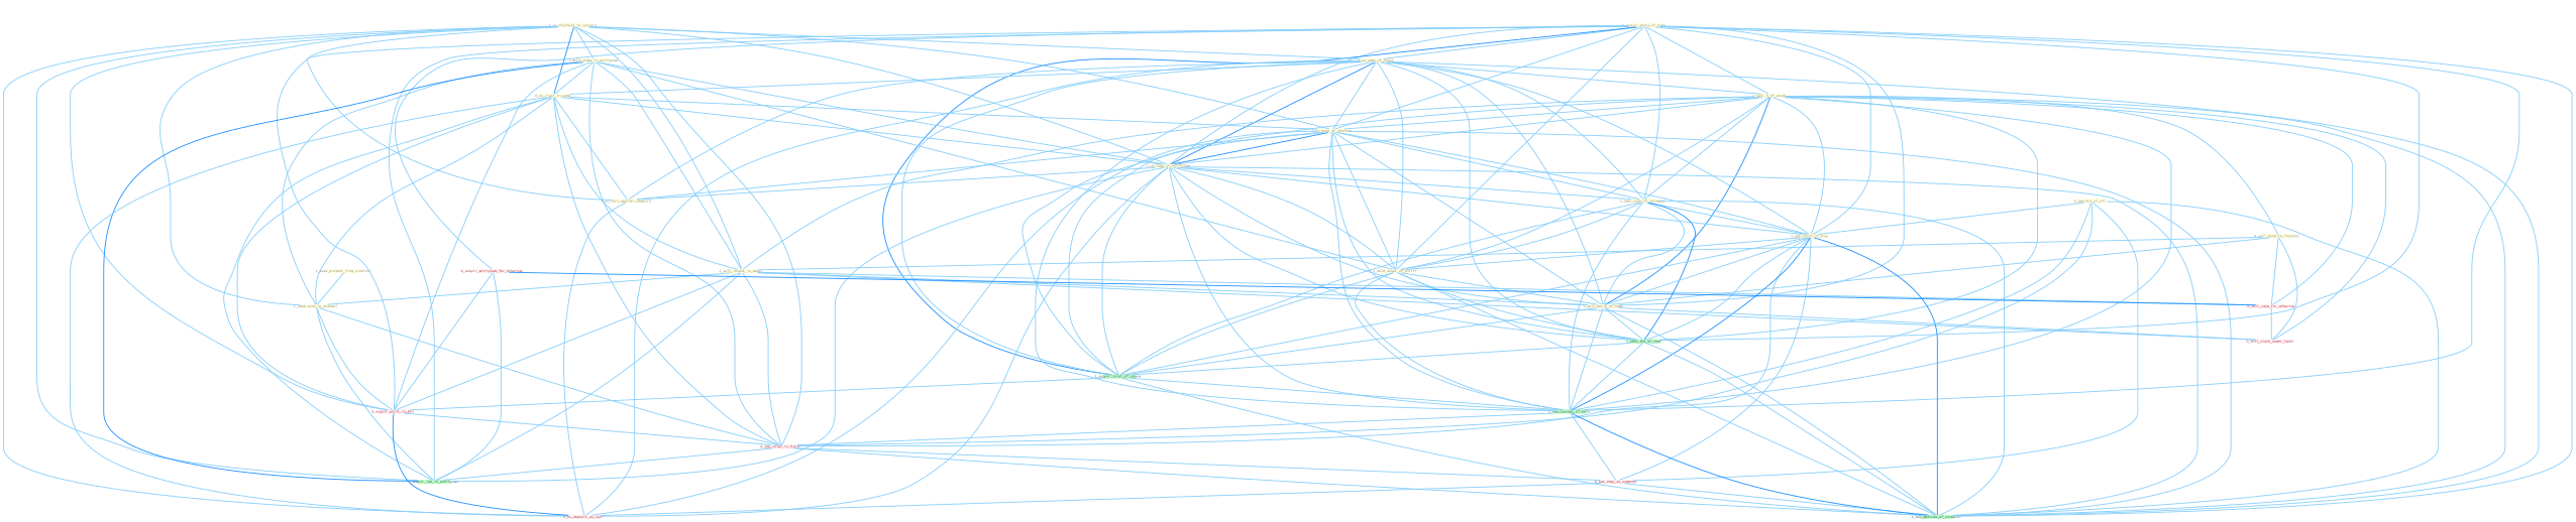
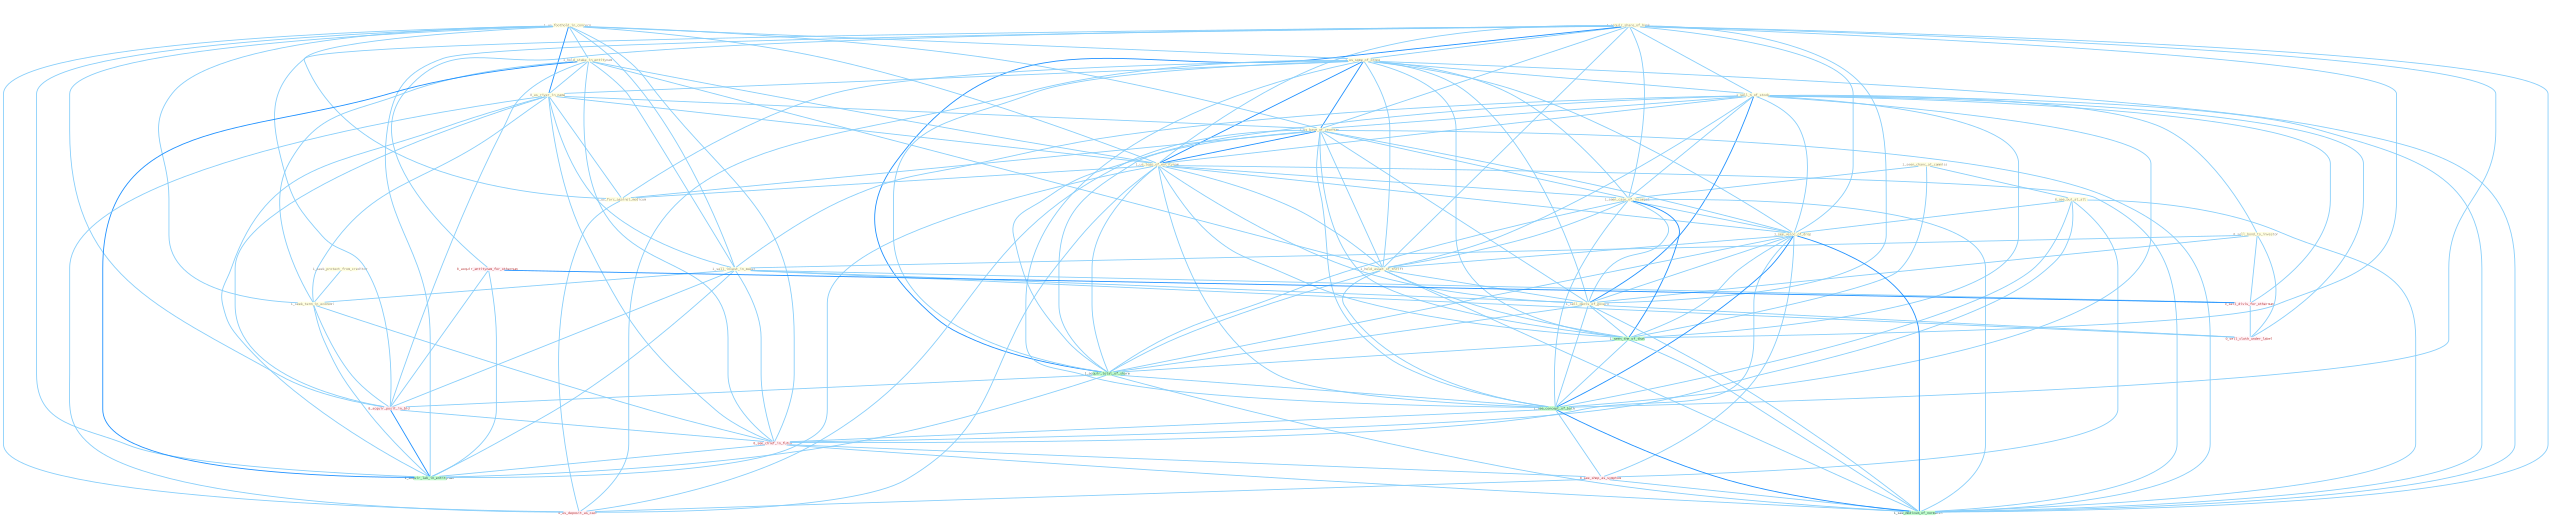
  graph {
    fontname="Source Code Pro"
    node [color="#ffffe0" fixedsize=true fontcolor="#8b7d6b" fontname="Source Code Pro" fontsize=4 shape=polygon style=filled]
    edge [color="#87cefa" fontname="Source Code Pro" w=1]
+   "1_seen_chanc_at_commiss " [height=.06 width=.5]
    "1_acquir_share_of_bank " [height=.06 width=.5]
    "1_us_foothold_in_concern " [height=.06 width=.5]
    "1_us_some_of_proce " [height=.06 width=.5]
    "1_sell_%_of_stock " [height=.06 width=.5]
    "1_hold_stake_in_entitynam " [height=.06 width=.5]
    "0_see_bui_at_all " [height=.06 width=.5]
    "0_us_river_in_name " [height=.06 width=.5]
    "1_us_base_of_yearnum " [height=.06 width=.5]
    "0_sell_bond_to_investor " [height=.06 width=.5]
    "1_seek_protect_from_creditor " [height=.06 width=.5]
    "1_us_logo_of_entitynam " [height=.06 width=.5]
    "1_sell_invest_in_maker " [height=.06 width=.5]
-   "1_us_forc_against_demonstr " [height=.06 width=.5]
+   "1_us_forc_against_demonstr " [height=.06 width=.5 label="1_us_forc_against_modicum"]
    "1_seen_case_of_incompet " [height=.06 width=.5]
    "1_see_veloc_of_drop " [height=.06 width=.5]
    "1_hold_asset_of_thrift " [height=.06 width=.5]
-   "1_sell_decis_of_govern " [height=.06 width=.5 label="1_sell_decis_of_name"]
+   "1_sell_decis_of_govern " [height=.06 width=.5]
    "1_seek_term_in_economi " [height=.06 width=.5]
    "0_acquir_entitynam_for_othernum " [color="#fff0f5" fontcolor="#b22222" height=.06 width=.5]
-   "0_sell_divis_for_othernum " [color="#fff0f5" fontcolor="#b22222" height=.06 width=.5 label="0_sell_case_for_othernum"]
+   "0_sell_divis_for_othernum " [color="#fff0f5" fontcolor="#b22222" height=.06 width=.5]
    "0_sell_cloth_under_label " [color="#fff0f5" fontcolor="#b22222" height=.06 width=.5]
    "0_acquir_posit_in_bid " [color="#fff0f5" fontcolor="#b22222" height=.06 width=.5]
    "0_see_chief_in_futur " [color="#fff0f5" fontcolor="#b22222" height=.06 width=.5]
    "0_see_shop_as_symptom " [color="#fff0f5" fontcolor="#b22222" height=.06 width=.5]
    "0_us_deposit_as_cach " [color="#fff0f5" fontcolor="#b22222" height=.06 width=.5]
-   "1_seen_the_of_that " [color="#BDFCC9" fontcolor="#2f4f4f" height=.06 width=.5 label="7_seen_the_of_that"]
+   "1_seen_the_of_that " [color="#BDFCC9" fontcolor="#2f4f4f" height=.06 width=.5]
    "1_acquir_total_of_share " [color="#BDFCC9" fontcolor="#2f4f4f" height=.06 width=.5]
    "1_see_concept_of_both " [color="#BDFCC9" fontcolor="#2f4f4f" height=.06 width=.5]
    "1_acquir_lab_in_entitynam " [color="#BDFCC9" fontcolor="#2f4f4f" height=.06 width=.5]
    "1_see_modicum_of_normalci " [color="#BDFCC9" fontcolor="#2f4f4f" height=.06 width=.5]
    subgraph sub_1 {
+     "1_seen_chanc_at_commiss "
      "1_acquir_share_of_bank "
      "1_us_foothold_in_concern "
      "1_us_some_of_proce "
      "1_sell_%_of_stock "
      "1_hold_stake_in_entitynam "
      "0_see_bui_at_all "
      "0_us_river_in_name "
      "1_us_base_of_yearnum "
      "0_sell_bond_to_investor "
      "1_seek_protect_from_creditor "
      "1_us_logo_of_entitynam "
      "1_sell_invest_in_maker "
      "1_us_forc_against_demonstr "
      "1_seen_case_of_incompet "
      "1_see_veloc_of_drop "
      "1_hold_asset_of_thrift "
      "1_sell_decis_of_govern "
      "1_seek_term_in_economi "
    }
    subgraph sub_2 {
      "0_acquir_entitynam_for_othernum "
      "0_sell_divis_for_othernum "
      "0_sell_cloth_under_label "
      "0_acquir_posit_in_bid "
      "0_see_chief_in_futur "
      "0_see_shop_as_symptom "
      "0_us_deposit_as_cach "
    }
+   "1_seen_chanc_at_commiss " -- "0_see_bui_at_all "
+   "1_seen_chanc_at_commiss " -- "1_seen_case_of_incompet "
+   "1_seen_chanc_at_commiss " -- "1_seen_the_of_that "
    "1_acquir_share_of_bank " -- "1_us_some_of_proce "
    "1_acquir_share_of_bank " -- "1_sell_%_of_stock "
    "1_acquir_share_of_bank " -- "1_us_base_of_yearnum "
    "1_acquir_share_of_bank " -- "1_us_logo_of_entitynam "
    "1_acquir_share_of_bank " -- "1_seen_case_of_incompet "
    "1_acquir_share_of_bank " -- "1_see_veloc_of_drop "
    "1_acquir_share_of_bank " -- "1_hold_asset_of_thrift "
    "1_acquir_share_of_bank " -- "1_sell_decis_of_govern "
    "1_acquir_share_of_bank " -- "0_acquir_entitynam_for_othernum "
    "1_acquir_share_of_bank " -- "0_acquir_posit_in_bid "
    "1_acquir_share_of_bank " -- "1_seen_the_of_that "
    "1_acquir_share_of_bank " -- "1_acquir_total_of_share " [color="#1e90ff" w=2]
    "1_acquir_share_of_bank " -- "1_see_concept_of_both "
    "1_acquir_share_of_bank " -- "1_acquir_lab_in_entitynam "
    "1_acquir_share_of_bank " -- "1_see_modicum_of_normalci "
    "1_us_foothold_in_concern " -- "1_us_some_of_proce "
    "1_us_foothold_in_concern " -- "1_hold_stake_in_entitynam "
    "1_us_foothold_in_concern " -- "0_us_river_in_name " [color="#1e90ff" w=2]
    "1_us_foothold_in_concern " -- "1_us_base_of_yearnum "
    "1_us_foothold_in_concern " -- "1_us_logo_of_entitynam "
    "1_us_foothold_in_concern " -- "1_sell_invest_in_maker "
    "1_us_foothold_in_concern " -- "1_us_forc_against_demonstr "
    "1_us_foothold_in_concern " -- "1_seek_term_in_economi "
    "1_us_foothold_in_concern " -- "0_acquir_posit_in_bid "
    "1_us_foothold_in_concern " -- "0_see_chief_in_futur "
    "1_us_foothold_in_concern " -- "0_us_deposit_as_cach "
    "1_us_foothold_in_concern " -- "1_acquir_lab_in_entitynam "
    "1_us_some_of_proce " -- "1_sell_%_of_stock "
    "1_us_some_of_proce " -- "0_us_river_in_name "
-   "1_us_some_of_proce " -- "1_us_base_of_yearnum " [w=2]
+   "1_us_some_of_proce " -- "1_us_base_of_yearnum " [color="#1e90ff" w=2]
    "1_us_some_of_proce " -- "1_us_logo_of_entitynam " [color="#1e90ff" w=2]
    "1_us_some_of_proce " -- "1_us_forc_against_demonstr "
    "1_us_some_of_proce " -- "1_seen_case_of_incompet "
    "1_us_some_of_proce " -- "1_see_veloc_of_drop "
    "1_us_some_of_proce " -- "1_hold_asset_of_thrift "
    "1_us_some_of_proce " -- "1_sell_decis_of_govern "
    "1_us_some_of_proce " -- "0_us_deposit_as_cach "
    "1_us_some_of_proce " -- "1_seen_the_of_that "
    "1_us_some_of_proce " -- "1_acquir_total_of_share "
    "1_us_some_of_proce " -- "1_see_concept_of_both "
    "1_us_some_of_proce " -- "1_see_modicum_of_normalci "
    "1_sell_%_of_stock " -- "1_us_base_of_yearnum "
    "1_sell_%_of_stock " -- "0_sell_bond_to_investor "
    "1_sell_%_of_stock " -- "1_us_logo_of_entitynam "
    "1_sell_%_of_stock " -- "1_sell_invest_in_maker "
    "1_sell_%_of_stock " -- "1_seen_case_of_incompet "
    "1_sell_%_of_stock " -- "1_see_veloc_of_drop "
    "1_sell_%_of_stock " -- "1_hold_asset_of_thrift "
    "1_sell_%_of_stock " -- "1_sell_decis_of_govern " [color="#1e90ff" w=2]
    "1_sell_%_of_stock " -- "0_sell_divis_for_othernum "
    "1_sell_%_of_stock " -- "0_sell_cloth_under_label "
    "1_sell_%_of_stock " -- "1_seen_the_of_that "
    "1_sell_%_of_stock " -- "1_acquir_total_of_share "
    "1_sell_%_of_stock " -- "1_see_concept_of_both "
    "1_sell_%_of_stock " -- "1_see_modicum_of_normalci "
    "1_hold_stake_in_entitynam " -- "0_us_river_in_name "
    "1_hold_stake_in_entitynam " -- "1_us_logo_of_entitynam "
    "1_hold_stake_in_entitynam " -- "1_sell_invest_in_maker "
    "1_hold_stake_in_entitynam " -- "1_hold_asset_of_thrift "
    "1_hold_stake_in_entitynam " -- "1_seek_term_in_economi "
    "1_hold_stake_in_entitynam " -- "0_acquir_posit_in_bid "
    "1_hold_stake_in_entitynam " -- "0_see_chief_in_futur "
    "1_hold_stake_in_entitynam " -- "1_acquir_lab_in_entitynam " [color="#1e90ff" w=2]
    "0_see_bui_at_all " -- "1_see_veloc_of_drop "
    "0_see_bui_at_all " -- "0_see_chief_in_futur "
    "0_see_bui_at_all " -- "0_see_shop_as_symptom "
    "0_see_bui_at_all " -- "1_see_concept_of_both "
    "0_see_bui_at_all " -- "1_see_modicum_of_normalci "
    "0_us_river_in_name " -- "1_us_base_of_yearnum "
    "0_us_river_in_name " -- "1_us_logo_of_entitynam "
    "0_us_river_in_name " -- "1_sell_invest_in_maker "
    "0_us_river_in_name " -- "1_us_forc_against_demonstr "
    "0_us_river_in_name " -- "1_seek_term_in_economi "
    "0_us_river_in_name " -- "0_acquir_posit_in_bid "
    "0_us_river_in_name " -- "0_see_chief_in_futur "
    "0_us_river_in_name " -- "0_us_deposit_as_cach "
    "0_us_river_in_name " -- "1_acquir_lab_in_entitynam "
    "1_us_base_of_yearnum " -- "1_us_logo_of_entitynam " [color="#1e90ff" w=2]
    "1_us_base_of_yearnum " -- "1_us_forc_against_demonstr "
    "1_us_base_of_yearnum " -- "1_seen_case_of_incompet "
    "1_us_base_of_yearnum " -- "1_see_veloc_of_drop "
    "1_us_base_of_yearnum " -- "1_hold_asset_of_thrift "
    "1_us_base_of_yearnum " -- "1_sell_decis_of_govern "
    "1_us_base_of_yearnum " -- "0_us_deposit_as_cach "
    "1_us_base_of_yearnum " -- "1_seen_the_of_that "
    "1_us_base_of_yearnum " -- "1_acquir_total_of_share "
    "1_us_base_of_yearnum " -- "1_see_concept_of_both "
    "1_us_base_of_yearnum " -- "1_see_modicum_of_normalci "
    "0_sell_bond_to_investor " -- "1_sell_invest_in_maker "
    "0_sell_bond_to_investor " -- "1_sell_decis_of_govern "
    "0_sell_bond_to_investor " -- "0_sell_divis_for_othernum "
    "0_sell_bond_to_investor " -- "0_sell_cloth_under_label "
    "1_seek_protect_from_creditor " -- "1_seek_term_in_economi "
    "1_us_logo_of_entitynam " -- "1_us_forc_against_demonstr "
    "1_us_logo_of_entitynam " -- "1_seen_case_of_incompet "
    "1_us_logo_of_entitynam " -- "1_see_veloc_of_drop "
    "1_us_logo_of_entitynam " -- "1_hold_asset_of_thrift "
    "1_us_logo_of_entitynam " -- "1_sell_decis_of_govern "
    "1_us_logo_of_entitynam " -- "0_us_deposit_as_cach "
    "1_us_logo_of_entitynam " -- "1_seen_the_of_that "
    "1_us_logo_of_entitynam " -- "1_acquir_total_of_share "
    "1_us_logo_of_entitynam " -- "1_see_concept_of_both "
    "1_us_logo_of_entitynam " -- "1_acquir_lab_in_entitynam "
    "1_us_logo_of_entitynam " -- "1_see_modicum_of_normalci "
    "1_sell_invest_in_maker " -- "1_sell_decis_of_govern "
    "1_sell_invest_in_maker " -- "1_seek_term_in_economi "
    "1_sell_invest_in_maker " -- "0_sell_divis_for_othernum "
    "1_sell_invest_in_maker " -- "0_sell_cloth_under_label "
    "1_sell_invest_in_maker " -- "0_acquir_posit_in_bid "
    "1_sell_invest_in_maker " -- "0_see_chief_in_futur "
    "1_sell_invest_in_maker " -- "1_acquir_lab_in_entitynam "
    "1_us_forc_against_demonstr " -- "0_us_deposit_as_cach "
    "1_seen_case_of_incompet " -- "1_see_veloc_of_drop "
    "1_seen_case_of_incompet " -- "1_hold_asset_of_thrift "
    "1_seen_case_of_incompet " -- "1_sell_decis_of_govern "
    "1_seen_case_of_incompet " -- "1_seen_the_of_that " [color="#1e90ff" w=2]
    "1_seen_case_of_incompet " -- "1_acquir_total_of_share "
    "1_seen_case_of_incompet " -- "1_see_concept_of_both "
    "1_seen_case_of_incompet " -- "1_see_modicum_of_normalci "
    "1_see_veloc_of_drop " -- "1_hold_asset_of_thrift "
    "1_see_veloc_of_drop " -- "1_sell_decis_of_govern "
    "1_see_veloc_of_drop " -- "0_see_chief_in_futur "
    "1_see_veloc_of_drop " -- "0_see_shop_as_symptom "
    "1_see_veloc_of_drop " -- "1_seen_the_of_that "
    "1_see_veloc_of_drop " -- "1_acquir_total_of_share "
    "1_see_veloc_of_drop " -- "1_see_concept_of_both " [color="#1e90ff" w=2]
    "1_see_veloc_of_drop " -- "1_see_modicum_of_normalci " [color="#1e90ff" w=2]
    "1_hold_asset_of_thrift " -- "1_sell_decis_of_govern "
    "1_hold_asset_of_thrift " -- "1_seen_the_of_that "
    "1_hold_asset_of_thrift " -- "1_acquir_total_of_share "
    "1_hold_asset_of_thrift " -- "1_see_concept_of_both "
    "1_hold_asset_of_thrift " -- "1_see_modicum_of_normalci "
    "1_sell_decis_of_govern " -- "0_sell_cloth_under_label "
    "1_sell_decis_of_govern " -- "1_seen_the_of_that "
    "1_sell_decis_of_govern " -- "1_acquir_total_of_share "
    "1_sell_decis_of_govern " -- "1_see_concept_of_both "
    "1_sell_decis_of_govern " -- "1_see_modicum_of_normalci "
    "1_seek_term_in_economi " -- "0_acquir_posit_in_bid "
    "1_seek_term_in_economi " -- "0_see_chief_in_futur "
    "1_seek_term_in_economi " -- "1_acquir_lab_in_entitynam "
    "0_acquir_entitynam_for_othernum " -- "0_sell_divis_for_othernum " [color="#1e90ff" w=2]
    "0_acquir_entitynam_for_othernum " -- "0_acquir_posit_in_bid "
    "0_acquir_entitynam_for_othernum " -- "1_acquir_lab_in_entitynam "
    "0_sell_divis_for_othernum " -- "0_sell_cloth_under_label "
    "0_acquir_posit_in_bid " -- "0_see_chief_in_futur "
-   "0_acquir_posit_in_bid " -- "0_us_deposit_as_cach " [color="#1e90ff" w=2]
+   "0_acquir_posit_in_bid " -- "1_acquir_lab_in_entitynam " [color="#1e90ff" w=2]
    "0_see_chief_in_futur " -- "0_see_shop_as_symptom "
    "0_see_chief_in_futur " -- "1_acquir_lab_in_entitynam "
    "0_see_chief_in_futur " -- "1_see_modicum_of_normalci "
    "0_see_shop_as_symptom " -- "0_us_deposit_as_cach "
    "0_see_shop_as_symptom " -- "1_see_modicum_of_normalci "
    "1_seen_the_of_that " -- "1_acquir_total_of_share "
    "1_seen_the_of_that " -- "1_see_concept_of_both "
    "1_seen_the_of_that " -- "1_see_modicum_of_normalci "
    "1_acquir_total_of_share " -- "0_acquir_posit_in_bid "
    "1_acquir_total_of_share " -- "1_see_concept_of_both "
+   "1_acquir_total_of_share " -- "1_acquir_lab_in_entitynam "
    "1_acquir_total_of_share " -- "1_see_modicum_of_normalci "
    "1_see_concept_of_both " -- "0_see_chief_in_futur "
    "1_see_concept_of_both " -- "0_see_shop_as_symptom "
    "1_see_concept_of_both " -- "1_see_modicum_of_normalci " [color="#1e90ff" w=2]
  }
